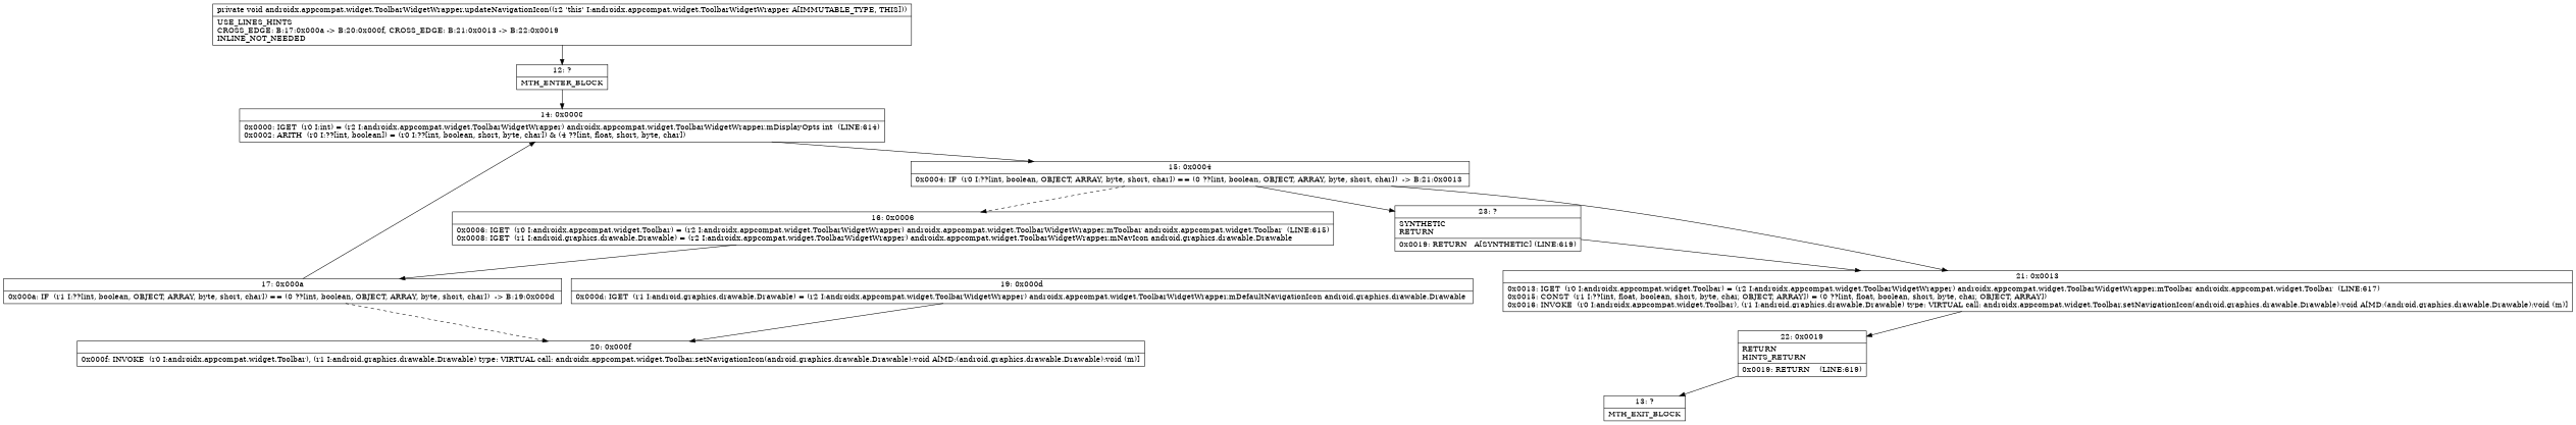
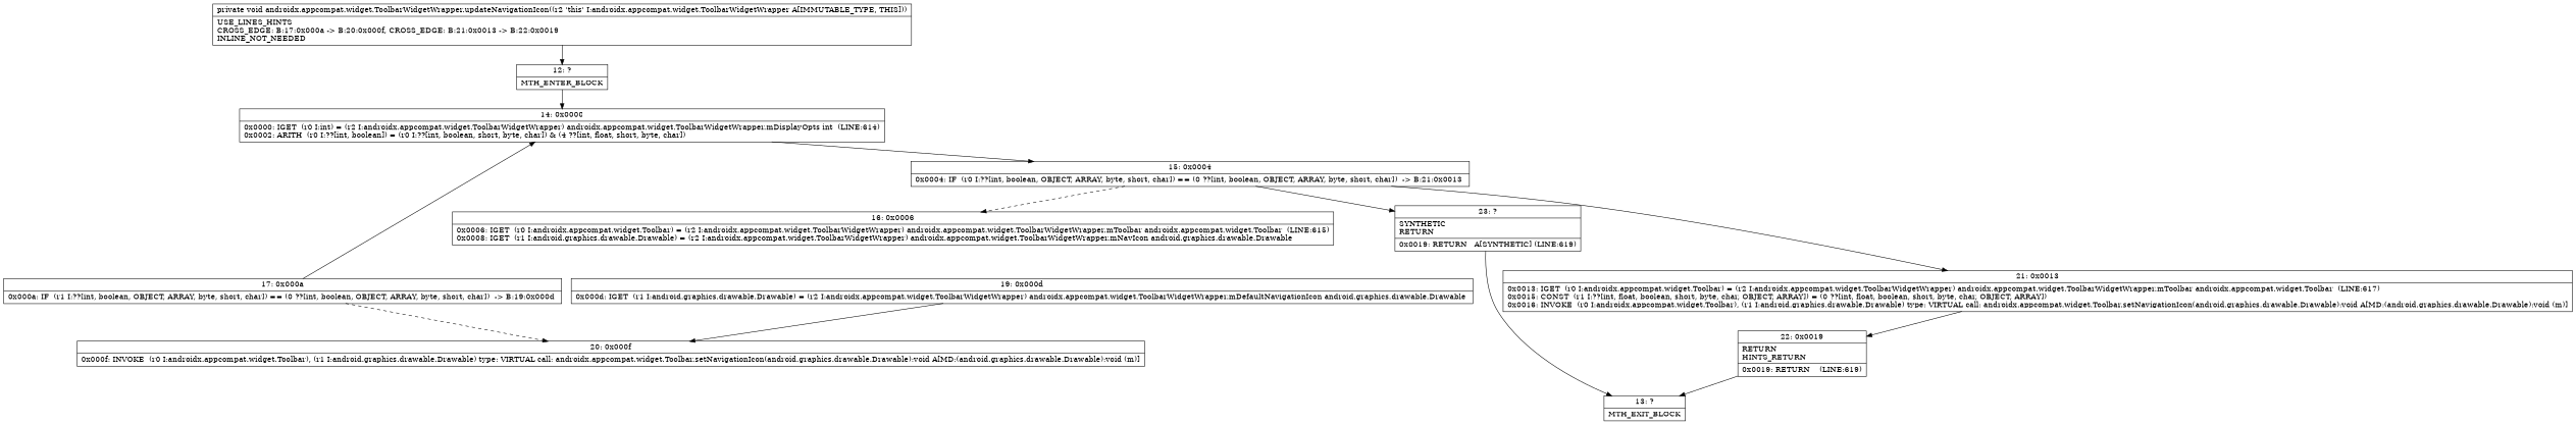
  digraph {
    node [shape=record]
    n1 [label="{12\:\ ?|MTH_ENTER_BLOCK\l}"]
    n2 [label="{14\:\ 0x0000|0x0000: IGET  (r0 I:int) = (r2 I:androidx.appcompat.widget.ToolbarWidgetWrapper) androidx.appcompat.widget.ToolbarWidgetWrapper.mDisplayOpts int  (LINE:614)\l0x0002: ARITH  (r0 I:??[int, boolean]) = (r0 I:??[int, boolean, short, byte, char]) & (4 ??[int, float, short, byte, char]) \l}"]
    n3 [label="{15\:\ 0x0004|0x0004: IF  (r0 I:??[int, boolean, OBJECT, ARRAY, byte, short, char]) == (0 ??[int, boolean, OBJECT, ARRAY, byte, short, char])  \-\> B:21:0x0013 \l}"]
    n4 [label="{16\:\ 0x0006|0x0006: IGET  (r0 I:androidx.appcompat.widget.Toolbar) = (r2 I:androidx.appcompat.widget.ToolbarWidgetWrapper) androidx.appcompat.widget.ToolbarWidgetWrapper.mToolbar androidx.appcompat.widget.Toolbar  (LINE:615)\l0x0008: IGET  (r1 I:android.graphics.drawable.Drawable) = (r2 I:androidx.appcompat.widget.ToolbarWidgetWrapper) androidx.appcompat.widget.ToolbarWidgetWrapper.mNavIcon android.graphics.drawable.Drawable \l}"]
    n5 [label="{21\:\ 0x0013|0x0013: IGET  (r0 I:androidx.appcompat.widget.Toolbar) = (r2 I:androidx.appcompat.widget.ToolbarWidgetWrapper) androidx.appcompat.widget.ToolbarWidgetWrapper.mToolbar androidx.appcompat.widget.Toolbar  (LINE:617)\l0x0015: CONST  (r1 I:??[int, float, boolean, short, byte, char, OBJECT, ARRAY]) = (0 ??[int, float, boolean, short, byte, char, OBJECT, ARRAY]) \l0x0016: INVOKE  (r0 I:androidx.appcompat.widget.Toolbar), (r1 I:android.graphics.drawable.Drawable) type: VIRTUAL call: androidx.appcompat.widget.Toolbar.setNavigationIcon(android.graphics.drawable.Drawable):void A[MD:(android.graphics.drawable.Drawable):void (m)]\l}"]
    n6 [label="{23\:\ ?|SYNTHETIC\lRETURN\l|0x0019: RETURN   A[SYNTHETIC] (LINE:619)\l}"]
    n7 [label="{17\:\ 0x000a|0x000a: IF  (r1 I:??[int, boolean, OBJECT, ARRAY, byte, short, char]) == (0 ??[int, boolean, OBJECT, ARRAY, byte, short, char])  \-\> B:19:0x000d \l}"]
    n8 [label="{22\:\ 0x0019|RETURN\lHINTS_RETURN\l|0x0019: RETURN    (LINE:619)\l}"]
    n9 [label="{20\:\ 0x000f|0x000f: INVOKE  (r0 I:androidx.appcompat.widget.Toolbar), (r1 I:android.graphics.drawable.Drawable) type: VIRTUAL call: androidx.appcompat.widget.Toolbar.setNavigationIcon(android.graphics.drawable.Drawable):void A[MD:(android.graphics.drawable.Drawable):void (m)]\l}"]
    n10 [label="{19\:\ 0x000d|0x000d: IGET  (r1 I:android.graphics.drawable.Drawable) = (r2 I:androidx.appcompat.widget.ToolbarWidgetWrapper) androidx.appcompat.widget.ToolbarWidgetWrapper.mDefaultNavigationIcon android.graphics.drawable.Drawable \l}"]
    n11 [label="{13\:\ ?|MTH_EXIT_BLOCK\l}"]
    n12 [label="{private void androidx.appcompat.widget.ToolbarWidgetWrapper.updateNavigationIcon((r2 'this' I:androidx.appcompat.widget.ToolbarWidgetWrapper A[IMMUTABLE_TYPE, THIS]))  | USE_LINES_HINTS\lCROSS_EDGE: B:17:0x000a \-\> B:20:0x000f, CROSS_EDGE: B:21:0x0013 \-\> B:22:0x0019\lINLINE_NOT_NEEDED\l}"]
    n1 -> n2
    n2 -> n3
    n3 -> n4 [style=dashed]
    n3 -> n5
    n3 -> n6
-   n4 -> n7
    n5 -> n8
-   n6 -> n5
+   n6 -> n11
    n7 -> n2
    n7 -> n9 [style=dashed]
    n8 -> n11
    n10 -> n9
    n12 -> n1
  }
